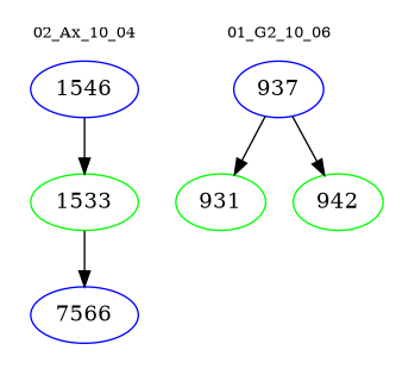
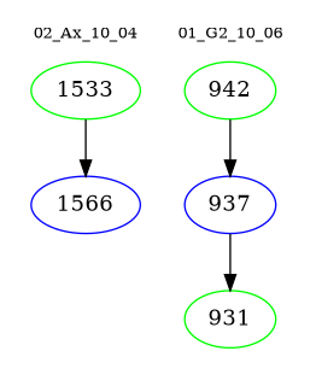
  digraph {
    node [color=blue]
    edge [color=black]
-   n1 [label=1546]
    n2 [color=green label=1533]
-   n3 [label=7566]
+   n3 [label=1566]
    n4 [label=937]
    n5 [color=green label=931]
    n6 [color=green label=942]
    subgraph cluster_1 {
      color=white
      fontsize=10
      label="02_Ax_10_04"
-     n1
      n2
      n3
    }
    subgraph cluster_2 {
      color=white
      fontsize=10
      label="01_G2_10_06"
      n4
      n5
      n6
    }
-   n1 -> n2
    n2 -> n3
    n4 -> n5
-   n4 -> n6
+   n6 -> n4
  }
